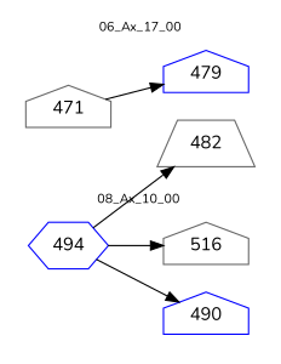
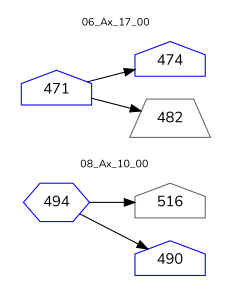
  digraph {
    fontname=Nunito
    rankdir=LR
    node [color=blue fontname=Nunito shape=house]
    edge [color=black fontname=Nunito]
-   n1 [color=gray40 label=471]
-   n2 [label=479]
+   n1 [label=471]
+   n2 [label=474]
    n3 [color=gray40 label=482 shape=trapezium]
    n4 [label=494 shape=hexagon]
    n5 [label=490]
    n6 [color=gray40 label=516]
    subgraph cluster_1 {
      color=white
      fontsize=10
      label="06_Ax_17_00"
      n1
      n2
      n3
    }
    subgraph cluster_2 {
      color=white
      fontsize=10
      label="08_Ax_10_00"
      n4
      n5
      n6
    }
    n1 -> n2
-   n4 -> n3
+   n1 -> n3
    n4 -> n5
    n4 -> n6
  }
